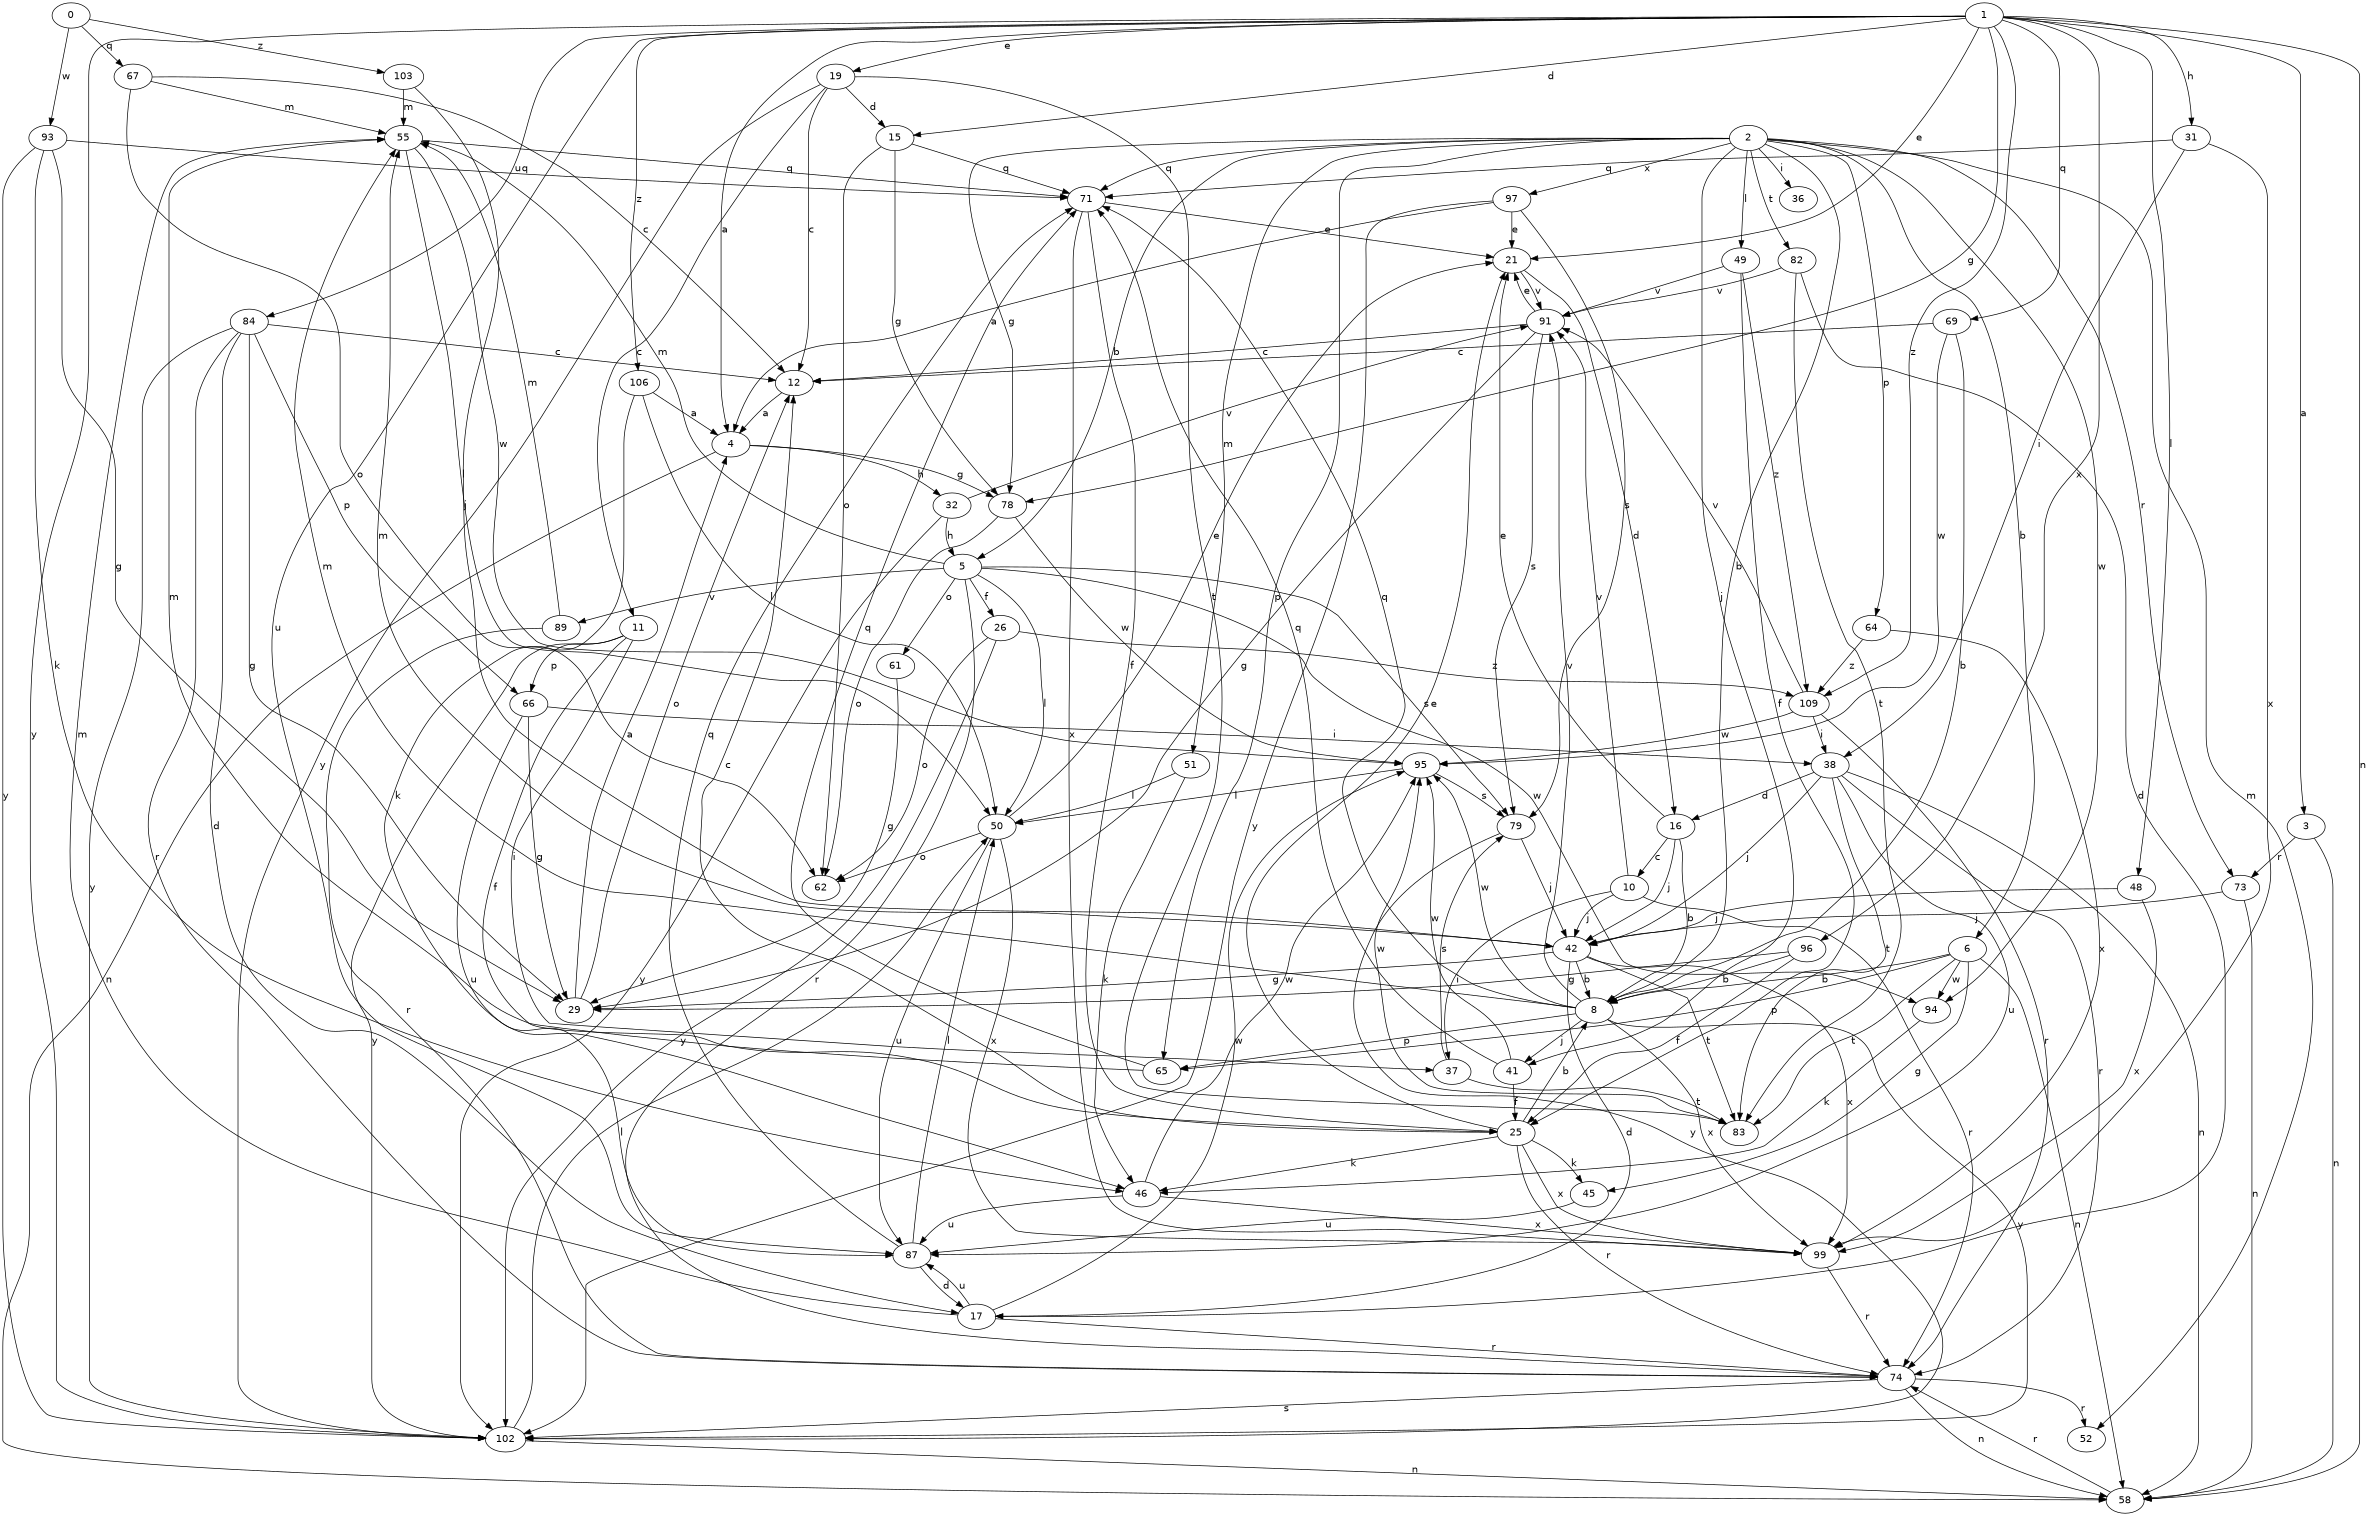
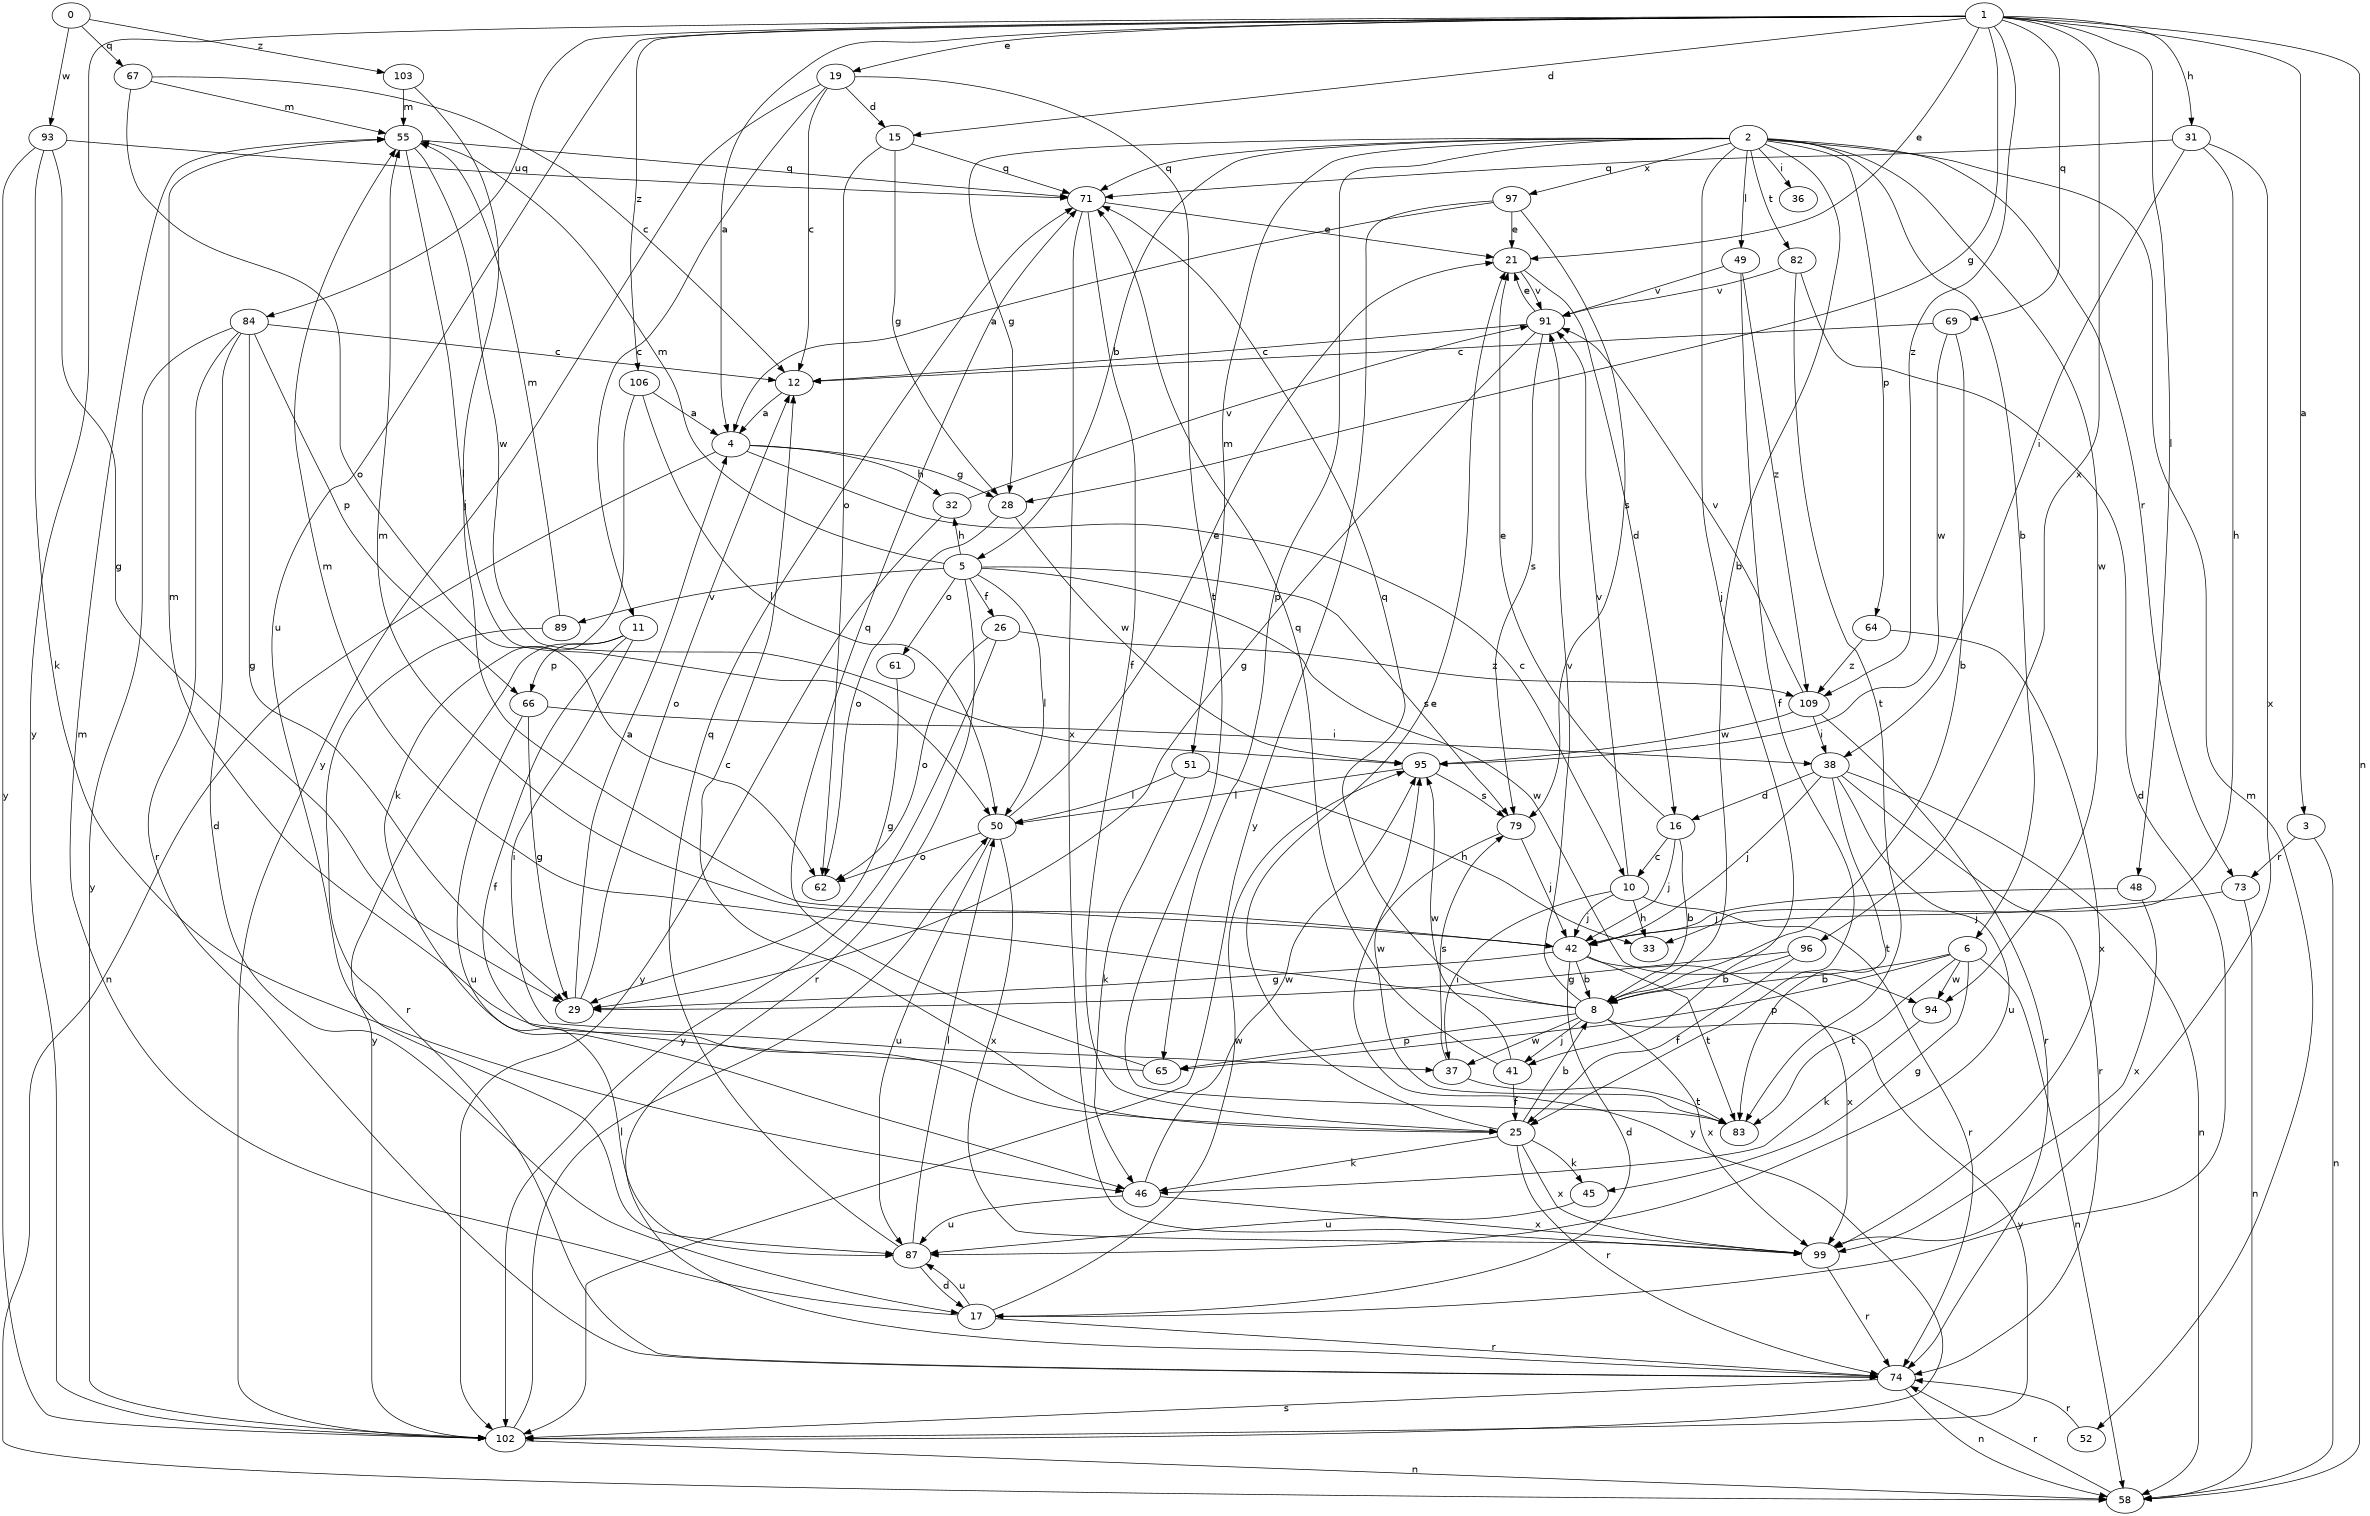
  strict digraph {
    fontname="DejaVu Sans"
    node [fontname="DejaVu Sans"]
    edge [fontname="DejaVu Sans"]
    0
    67
    93
    103
    55
    12
    62
    102
    71
    46
    29
    42
    1
    3
    4
    15
    19
    21
-   28 [label=78]
+   28
    31
    48
    58
    69
    84
    87
    96
    106
    109
    73
    10
    32
    83
    11
    91
    16
    95
    99
+   33
    38
    74
    8
    66
    17
    50
    25
    2
    5
    6
    36
    41
    49
    51
    52
    64
    65
    82
    94
    97
    n59 [label=26]
    61
    79
    89
    45
    37
    0 -> 67 [label=q]
    0 -> 93 [label=w]
    0 -> 103 [label=z]
    67 -> 55 [label=m]
    67 -> 12 [label=c]
    67 -> 62 [label=o]
    93 -> 102 [label=y]
    93 -> 71 [label=q]
    93 -> 46 [label=k]
    93 -> 29 [label=g]
    103 -> 55 [label=m]
    103 -> 42 [label=j]
    55 -> 71 [label=q]
    55 -> 95 [label=w]
    55 -> 50 [label=l]
    12 -> 4 [label=a]
    102 -> 58 [label=n]
    102 -> 50 [label=l]
    71 -> 21 [label=e]
    71 -> 99 [label=x]
    71 -> 25 [label=f]
    46 -> 87 [label=u]
    46 -> 95 [label=w]
    46 -> 99 [label=x]
    29 -> 12 [label=o]
    29 -> 4 [label=a]
    42 -> 55 [label=m]
    42 -> 29 [label=g]
    42 -> 83 [label=t]
    42 -> 99 [label=x]
    42 -> 8 [label=b]
    42 -> 17 [label=d]
    1 -> 102 [label=y]
    1 -> 3 [label=a]
    1 -> 4 [label=a]
    1 -> 15 [label=d]
    1 -> 19 [label=e]
    1 -> 21 [label=e]
    1 -> 28 [label=g]
    1 -> 31 [label=h]
    1 -> 48 [label=l]
    1 -> 58 [label=n]
    1 -> 69 [label=q]
    1 -> 84 [label=u]
    1 -> 87 [label=u]
    1 -> 96 [label=x]
    1 -> 106 [label=z]
    1 -> 109 [label=z]
    3 -> 58 [label=n]
    3 -> 73 [label=r]
    4 -> 28 [label=g]
    4 -> 58 [label=n]
+   4 -> 10 [label=c]
    4 -> 32 [label=h]
    15 -> 62 [label=o]
    15 -> 71 [label=q]
    15 -> 28 [label=g]
    19 -> 12 [label=c]
    19 -> 102 [label=y]
    19 -> 15 [label=d]
    19 -> 83 [label=t]
    19 -> 11 [label=c]
    21 -> 91 [label=v]
    21 -> 16 [label=d]
    28 -> 62 [label=o]
    28 -> 95 [label=w]
    31 -> 71 [label=q]
    31 -> 99 [label=x]
+   31 -> 33 [label=h]
    31 -> 38 [label=i]
    48 -> 42 [label=j]
    48 -> 99 [label=x]
    58 -> 74 [label=r]
    69 -> 12 [label=c]
    69 -> 95 [label=w]
    69 -> 8 [label=b]
    84 -> 12 [label=c]
    84 -> 102 [label=y]
    84 -> 29 [label=g]
    84 -> 74 [label=r]
    84 -> 66 [label=p]
    84 -> 17 [label=d]
    87 -> 71 [label=q]
    87 -> 17 [label=d]
    87 -> 50 [label=l]
    96 -> 29 [label=g]
    96 -> 8 [label=b]
    96 -> 25 [label=f]
    106 -> 46 [label=k]
    106 -> 4 [label=a]
    106 -> 50 [label=l]
    109 -> 91 [label=v]
    109 -> 95 [label=w]
    109 -> 38 [label=i]
    109 -> 74 [label=r]
    73 -> 42 [label=j]
    73 -> 58 [label=n]
    10 -> 42 [label=j]
    10 -> 91 [label=v]
+   10 -> 33 [label=h]
    10 -> 74 [label=r]
    10 -> 37 [label=i]
    32 -> 102 [label=y]
    32 -> 91 [label=v]
    83 -> 95 [label=w]
    11 -> 102 [label=y]
    11 -> 66 [label=p]
    11 -> 25 [label=f]
    11 -> 37 [label=i]
    91 -> 12 [label=c]
    91 -> 29 [label=g]
    91 -> 21 [label=e]
    91 -> 79 [label=s]
    16 -> 42 [label=j]
    16 -> 21 [label=e]
    16 -> 10 [label=c]
    16 -> 8 [label=b]
    95 -> 50 [label=l]
    95 -> 79 [label=s]
    99 -> 74 [label=r]
    38 -> 42 [label=j]
    38 -> 58 [label=n]
    38 -> 87 [label=u]
    38 -> 83 [label=t]
    38 -> 16 [label=d]
    38 -> 74 [label=r]
    74 -> 102 [label=s]
    74 -> 58 [label=n]
    8 -> 55 [label=m]
    8 -> 102 [label=y]
    8 -> 71 [label=q]
    8 -> 91 [label=v]
-   8 -> 95 [label=w]
+   8 -> 37 [label=w]
    8 -> 99 [label=x]
    8 -> 41 [label=j]
    8 -> 65 [label=p]
    66 -> 29 [label=g]
    66 -> 87 [label=u]
    66 -> 38 [label=i]
    17 -> 55 [label=m]
    17 -> 87 [label=u]
    17 -> 95 [label=w]
    17 -> 74 [label=r]
    50 -> 62 [label=o]
    50 -> 21 [label=e]
    50 -> 87 [label=u]
    50 -> 99 [label=x]
    25 -> 12 [label=c]
    25 -> 46 [label=k]
    25 -> 21 [label=e]
    25 -> 99 [label=x]
    25 -> 74 [label=r]
    25 -> 8 [label=b]
    25 -> 45 [label=k]
    2 -> 71 [label=q]
    2 -> 28 [label=g]
    2 -> 73 [label=r]
    2 -> 8 [label=b]
    2 -> 5 [label=b]
    2 -> 6 [label=b]
    2 -> 36 [label=i]
    2 -> 41 [label=j]
    2 -> 49 [label=l]
    2 -> 51 [label=m]
    2 -> 52 [label=m]
    2 -> 64 [label=p]
    2 -> 65 [label=p]
    2 -> 82 [label=t]
    2 -> 94 [label=w]
    2 -> 97 [label=x]
    5 -> 55 [label=m]
-   32 -> 5 [label=h]
+   5 -> 32 [label=h]
    5 -> 74 [label=r]
    5 -> 50 [label=l]
    5 -> 94 [label=w]
    5 -> n59 [label=f]
    5 -> 61 [label=o]
    5 -> 79 [label=s]
    5 -> 89 [label=v]
    6 -> 58 [label=n]
    6 -> 83 [label=t]
    6 -> 8 [label=b]
    6 -> 65 [label=p]
    6 -> 94 [label=w]
    6 -> 45 [label=g]
    41 -> 71 [label=q]
    41 -> 95 [label=w]
    41 -> 25 [label=f]
    49 -> 109 [label=z]
    49 -> 91 [label=v]
    49 -> 25 [label=f]
    51 -> 46 [label=k]
+   51 -> 33 [label=h]
    51 -> 50 [label=l]
-   74 -> 52 [label=r]
+   52 -> 74 [label=r]
    64 -> 109 [label=z]
    64 -> 99 [label=x]
    65 -> 55 [label=m]
    65 -> 71 [label=q]
    82 -> 83 [label=t]
    82 -> 91 [label=v]
    82 -> 17 [label=d]
    94 -> 46 [label=k]
    97 -> 102 [label=y]
    97 -> 4 [label=a]
    97 -> 21 [label=e]
    97 -> 79 [label=s]
    n59 -> 62 [label=o]
    n59 -> 102 [label=y]
    n59 -> 109 [label=z]
    61 -> 29 [label=g]
    79 -> 102 [label=y]
    79 -> 42 [label=j]
    89 -> 55 [label=m]
    89 -> 74 [label=r]
    45 -> 87 [label=u]
    37 -> 83 [label=t]
    37 -> 79 [label=s]
  }
